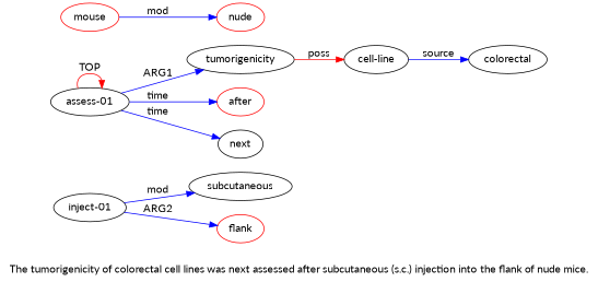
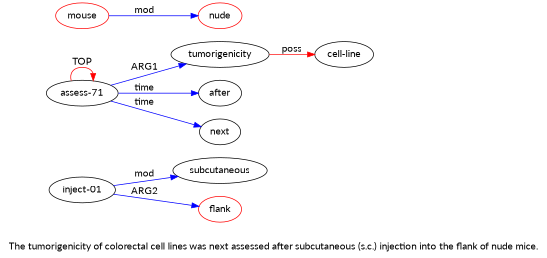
  digraph {
    fontname=Lato
    label="The tumorigenicity of colorectal cell lines was next assessed after subcutaneous (s.c.) injection into the flank of nude mice."
    rankdir=LR
    node [color=black fontname=Lato]
    edge [color=blue fontname=Lato gold_label=time test_label=time]
    n1 [gold_ind=10 gold_label=subcutaneous label=subcutaneous test_ind=10 test_label=subcutaneous]
    n2 [gold_ind=1 gold_label=tumorigenicity label=tumorigenicity test_ind=1 test_label=tumorigenicity]
    n3 [gold_ind=2 gold_label="cell-line" label="cell-line" test_ind=2 test_label="cell-line"]
-   n4 [gold_ind=3 gold_label=colorectal label=colorectal test_ind=3 test_label=colorectal]
-   n5 [gold_ind=0 gold_label="assess-01" label="assess-01" test_ind=0 test_label="assess-01"]
-   n6 [color=red gold_ind=5 gold_label=after label=after test_ind=5 test_label=after]
+   n5 [gold_ind=0 gold_label="assess-01" label="assess-71" test_ind=0 test_label="assess-01"]
+   n6 [gold_ind=5 gold_label=after label=after test_ind=5 test_label=after]
    n7 [gold_ind=4 gold_label=next label=next test_ind=4 test_label=next]
    n8 [gold_ind=6 gold_label="inject-01" label="inject-01" test_ind=6 test_label="inject-01"]
    n9 [color=red gold_ind=7 gold_label=flank label=flank test_ind=7 test_label=flank]
    n10 [color=red gold_ind=8 gold_label=mouse label=mouse test_ind=8 test_label=mouse]
    n11 [color=red gold_ind=9 gold_label=nude label=nude test_ind=9 test_label=nude]
    n2 -> n3 [color=red gold_label=poss label=poss test_label=poss]
-   n3 -> n4 [gold_label=source label=source test_label=source]
    n5 -> n2 [gold_label=ARG1 label=ARG1 test_label=ARG1]
    n5 -> n5 [color=red gold_label=TOP label=TOP test_label=TOP]
    n5 -> n6 [label=time]
    n5 -> n7 [label=time]
    n8 -> n1 [gold_label=mod label=mod test_label=mod]
    n8 -> n9 [gold_label=ARG2 label=ARG2 test_label=ARG2]
    n10 -> n11 [gold_label=mod label=mod test_label=mod]
  }
